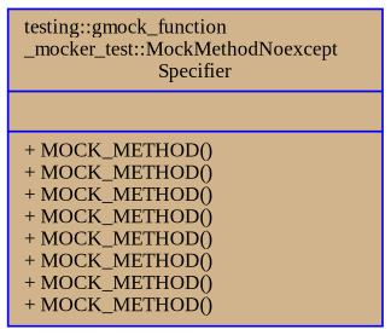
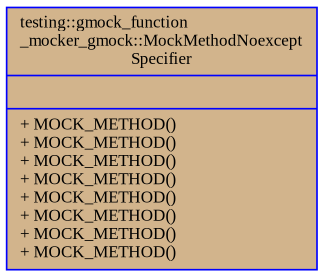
  digraph {
    fontname="Liberation Serif"
-   n1 [color=blue fillcolor=tan fontcolor=black fontname="Liberation Serif" fontsize=10 height=0.2 label="{testing::gmock_function\l_mocker_test::MockMethodNoexcept\lSpecifier\n||+ MOCK_METHOD()\l+ MOCK_METHOD()\l+ MOCK_METHOD()\l+ MOCK_METHOD()\l+ MOCK_METHOD()\l+ MOCK_METHOD()\l+ MOCK_METHOD()\l+ MOCK_METHOD()\l}" shape=record style=filled width=0.4]
+   n1 [color=blue fillcolor=tan fontcolor=black fontname="Liberation Serif" fontsize=10 height=0.2 label="{testing::gmock_function\l_mocker_gmock::MockMethodNoexcept\lSpecifier\n||+ MOCK_METHOD()\l+ MOCK_METHOD()\l+ MOCK_METHOD()\l+ MOCK_METHOD()\l+ MOCK_METHOD()\l+ MOCK_METHOD()\l+ MOCK_METHOD()\l+ MOCK_METHOD()\l}" shape=record style=filled width=0.4]
  }
